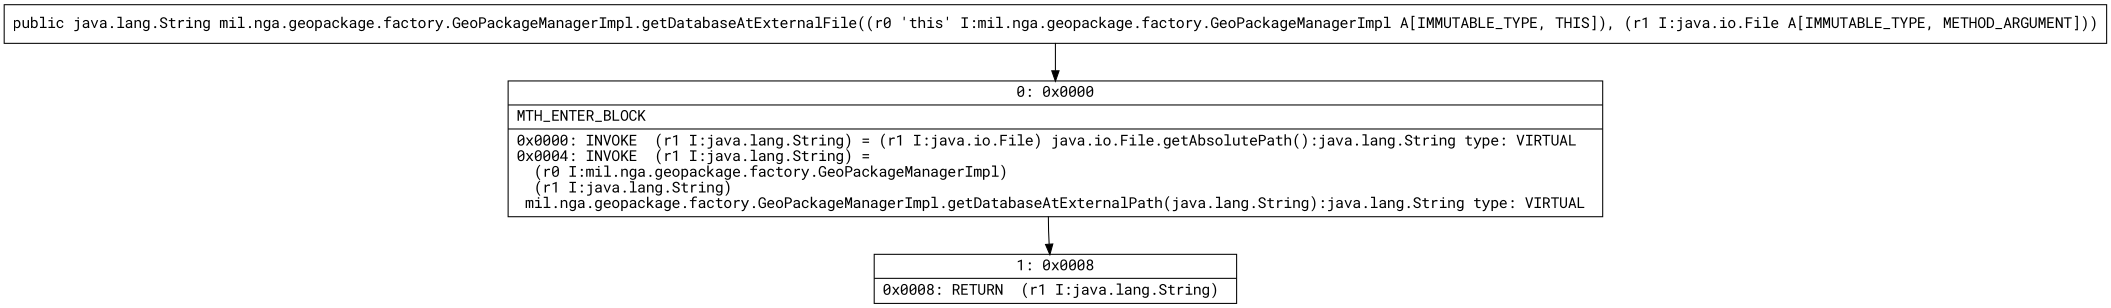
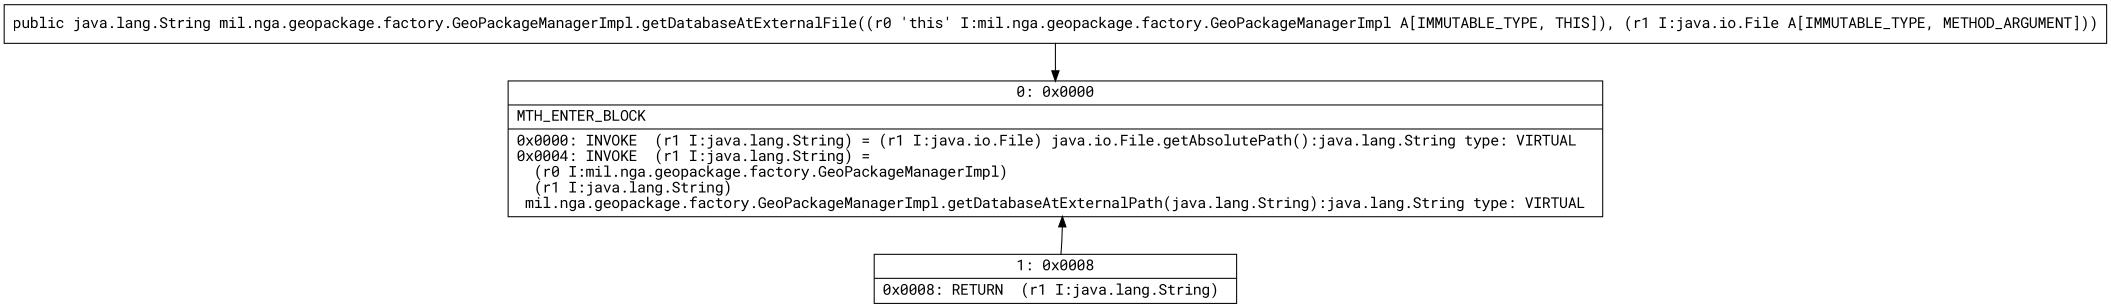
  digraph {
    fontname="Roboto Mono"
    node [shape=record fontname="Roboto Mono"]
    edge [fontname="Roboto Mono"]
    n1 [label="{0\:\ 0x0000|MTH_ENTER_BLOCK\l|0x0000: INVOKE  (r1 I:java.lang.String) = (r1 I:java.io.File) java.io.File.getAbsolutePath():java.lang.String type: VIRTUAL \l0x0004: INVOKE  (r1 I:java.lang.String) = \l  (r0 I:mil.nga.geopackage.factory.GeoPackageManagerImpl)\l  (r1 I:java.lang.String)\l mil.nga.geopackage.factory.GeoPackageManagerImpl.getDatabaseAtExternalPath(java.lang.String):java.lang.String type: VIRTUAL \l}"]
    n2 [label="{1\:\ 0x0008|0x0008: RETURN  (r1 I:java.lang.String) \l}"]
    n3 [label="{public java.lang.String mil.nga.geopackage.factory.GeoPackageManagerImpl.getDatabaseAtExternalFile((r0 'this' I:mil.nga.geopackage.factory.GeoPackageManagerImpl A[IMMUTABLE_TYPE, THIS]), (r1 I:java.io.File A[IMMUTABLE_TYPE, METHOD_ARGUMENT])) }"]
-   n1 -> n2
+   n2 -> n1
    n3 -> n1
  }
